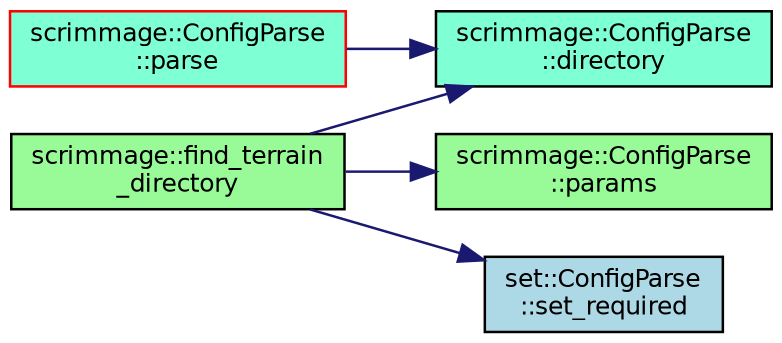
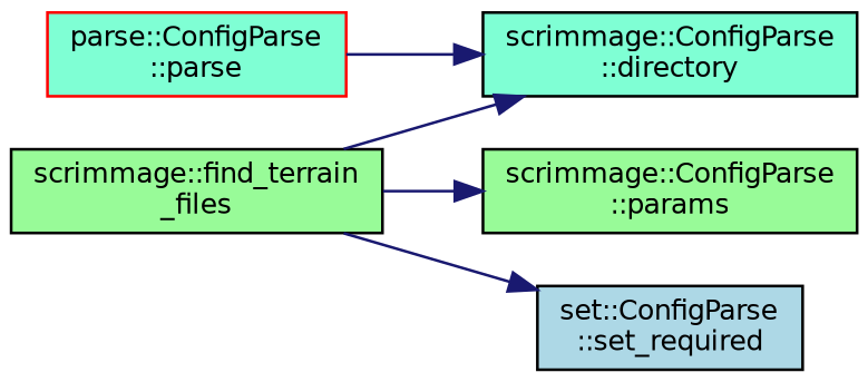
  digraph {
    rankdir=LR
    node [color=black fillcolor=palegreen fontname=Helvetica fontsize=10 shape=record style=filled]
    edge [color=midnightblue fontname=Helvetica fontsize=10 labelfontname=Helvetica labelfontsize=10 style=solid]
-   n1 [fontcolor=black height=0.2 label="scrimmage::find_terrain\l_directory" width=0.4]
+   n1 [fontcolor=black height=0.2 label="scrimmage::find_terrain\l_files" width=0.4]
    n2 [fillcolor=aquamarine height=0.2 label="scrimmage::ConfigParse\l::directory" width=0.4]
    n3 [height=0.2 label="scrimmage::ConfigParse\l::params" width=0.4]
    n4 [fillcolor=lightblue height=0.2 label="set::ConfigParse\l::set_required" width=0.4]
-   n5 [color=red fillcolor=aquamarine height=0.2 label="scrimmage::ConfigParse\l::parse" width=0.4]
+   n5 [color=red fillcolor=aquamarine height=0.2 label="parse::ConfigParse\l::parse" width=0.4]
    n1 -> n2
    n1 -> n3
    n1 -> n4
    n5 -> n2
  }
